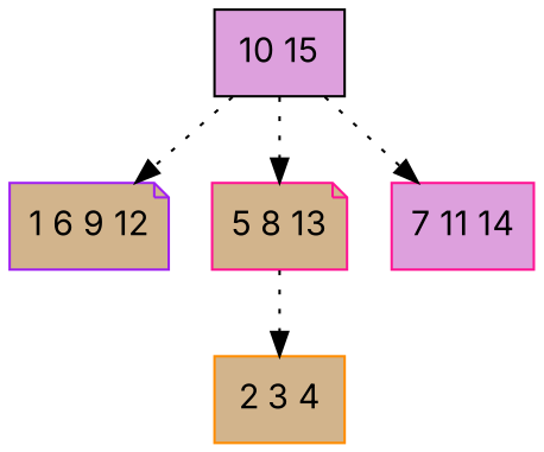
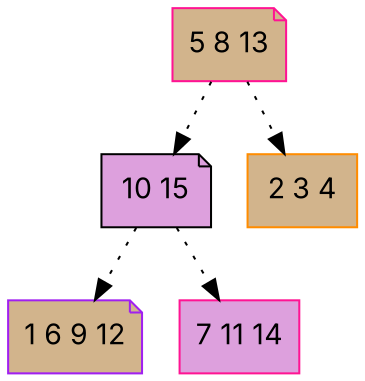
  digraph {
    fontname=Inter
    node [color=deeppink fillcolor=tan fontname=Inter shape=box style=filled]
    edge [fontname=Inter style=dotted]
-   n1 [color=black fillcolor=plum label="10 15"]
+   n1 [color=black fillcolor=plum label="10 15" shape=note]
    n2 [color=purple label="1 6 9 12" shape=note]
    n3 [label="5 8 13" shape=note]
    n4 [fillcolor=plum label="7 11 14"]
    n5 [color=darkorange label="2 3 4"]
    n1 -> n2
-   n1 -> n3
+   n3 -> n1
    n1 -> n4
    n3 -> n5
  }
